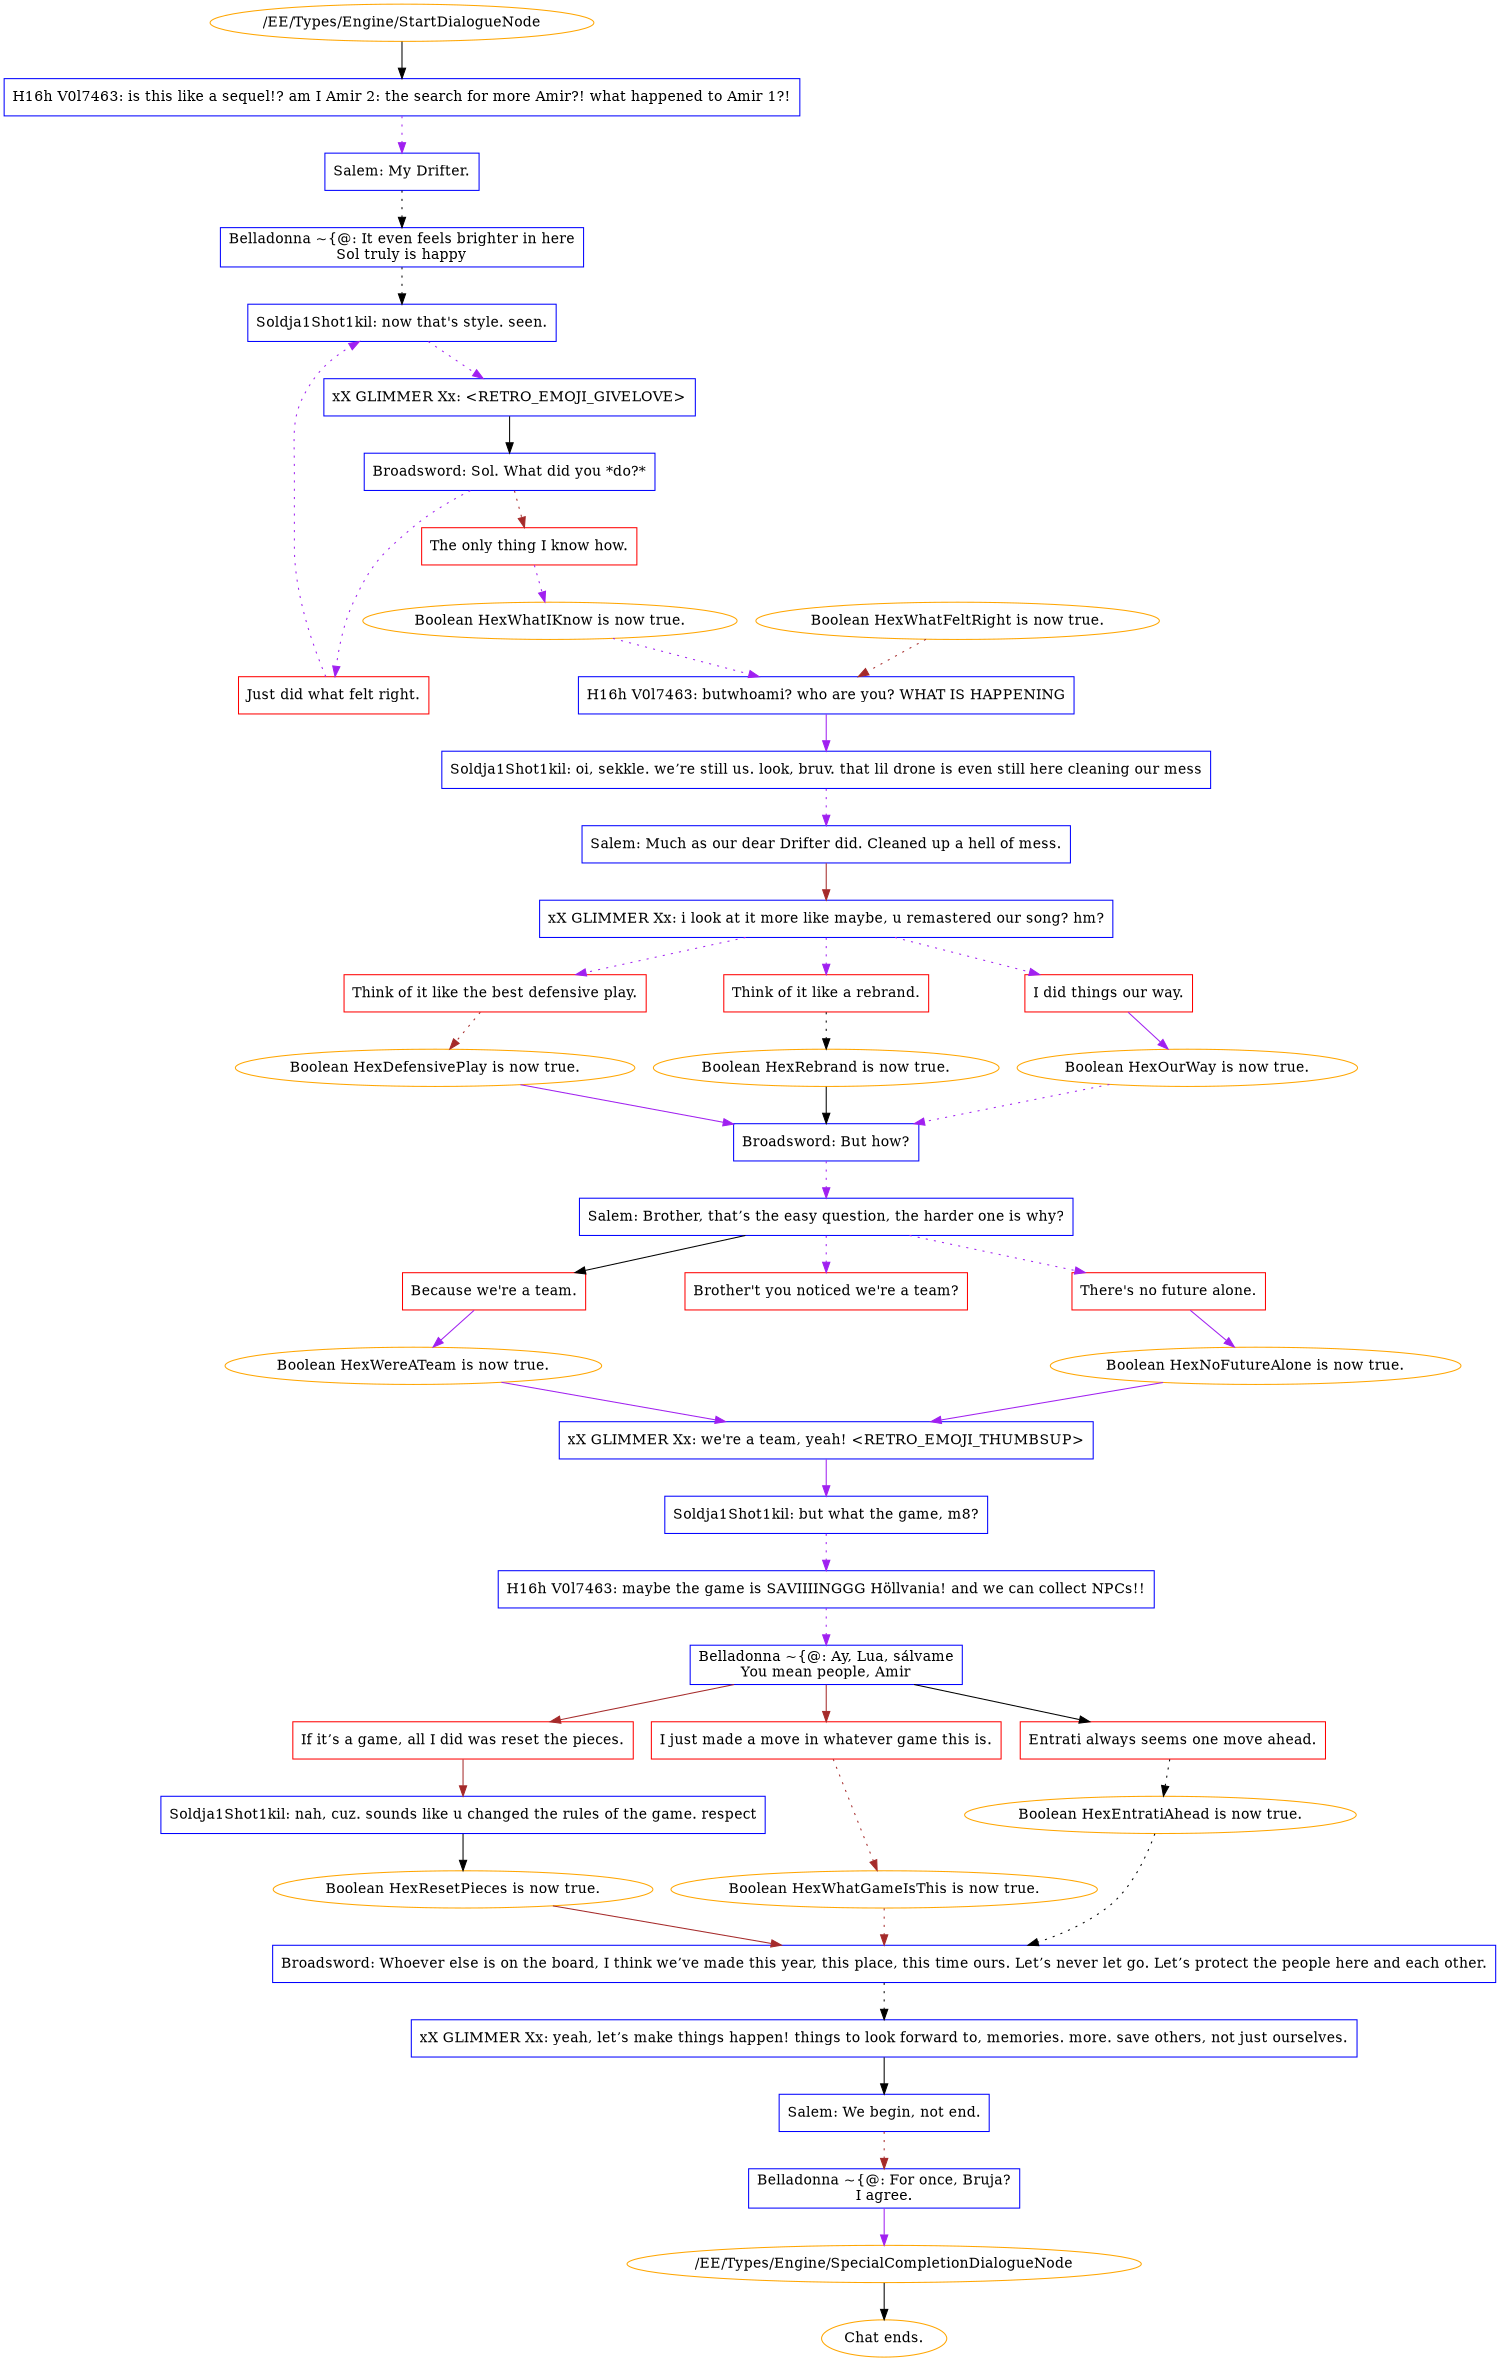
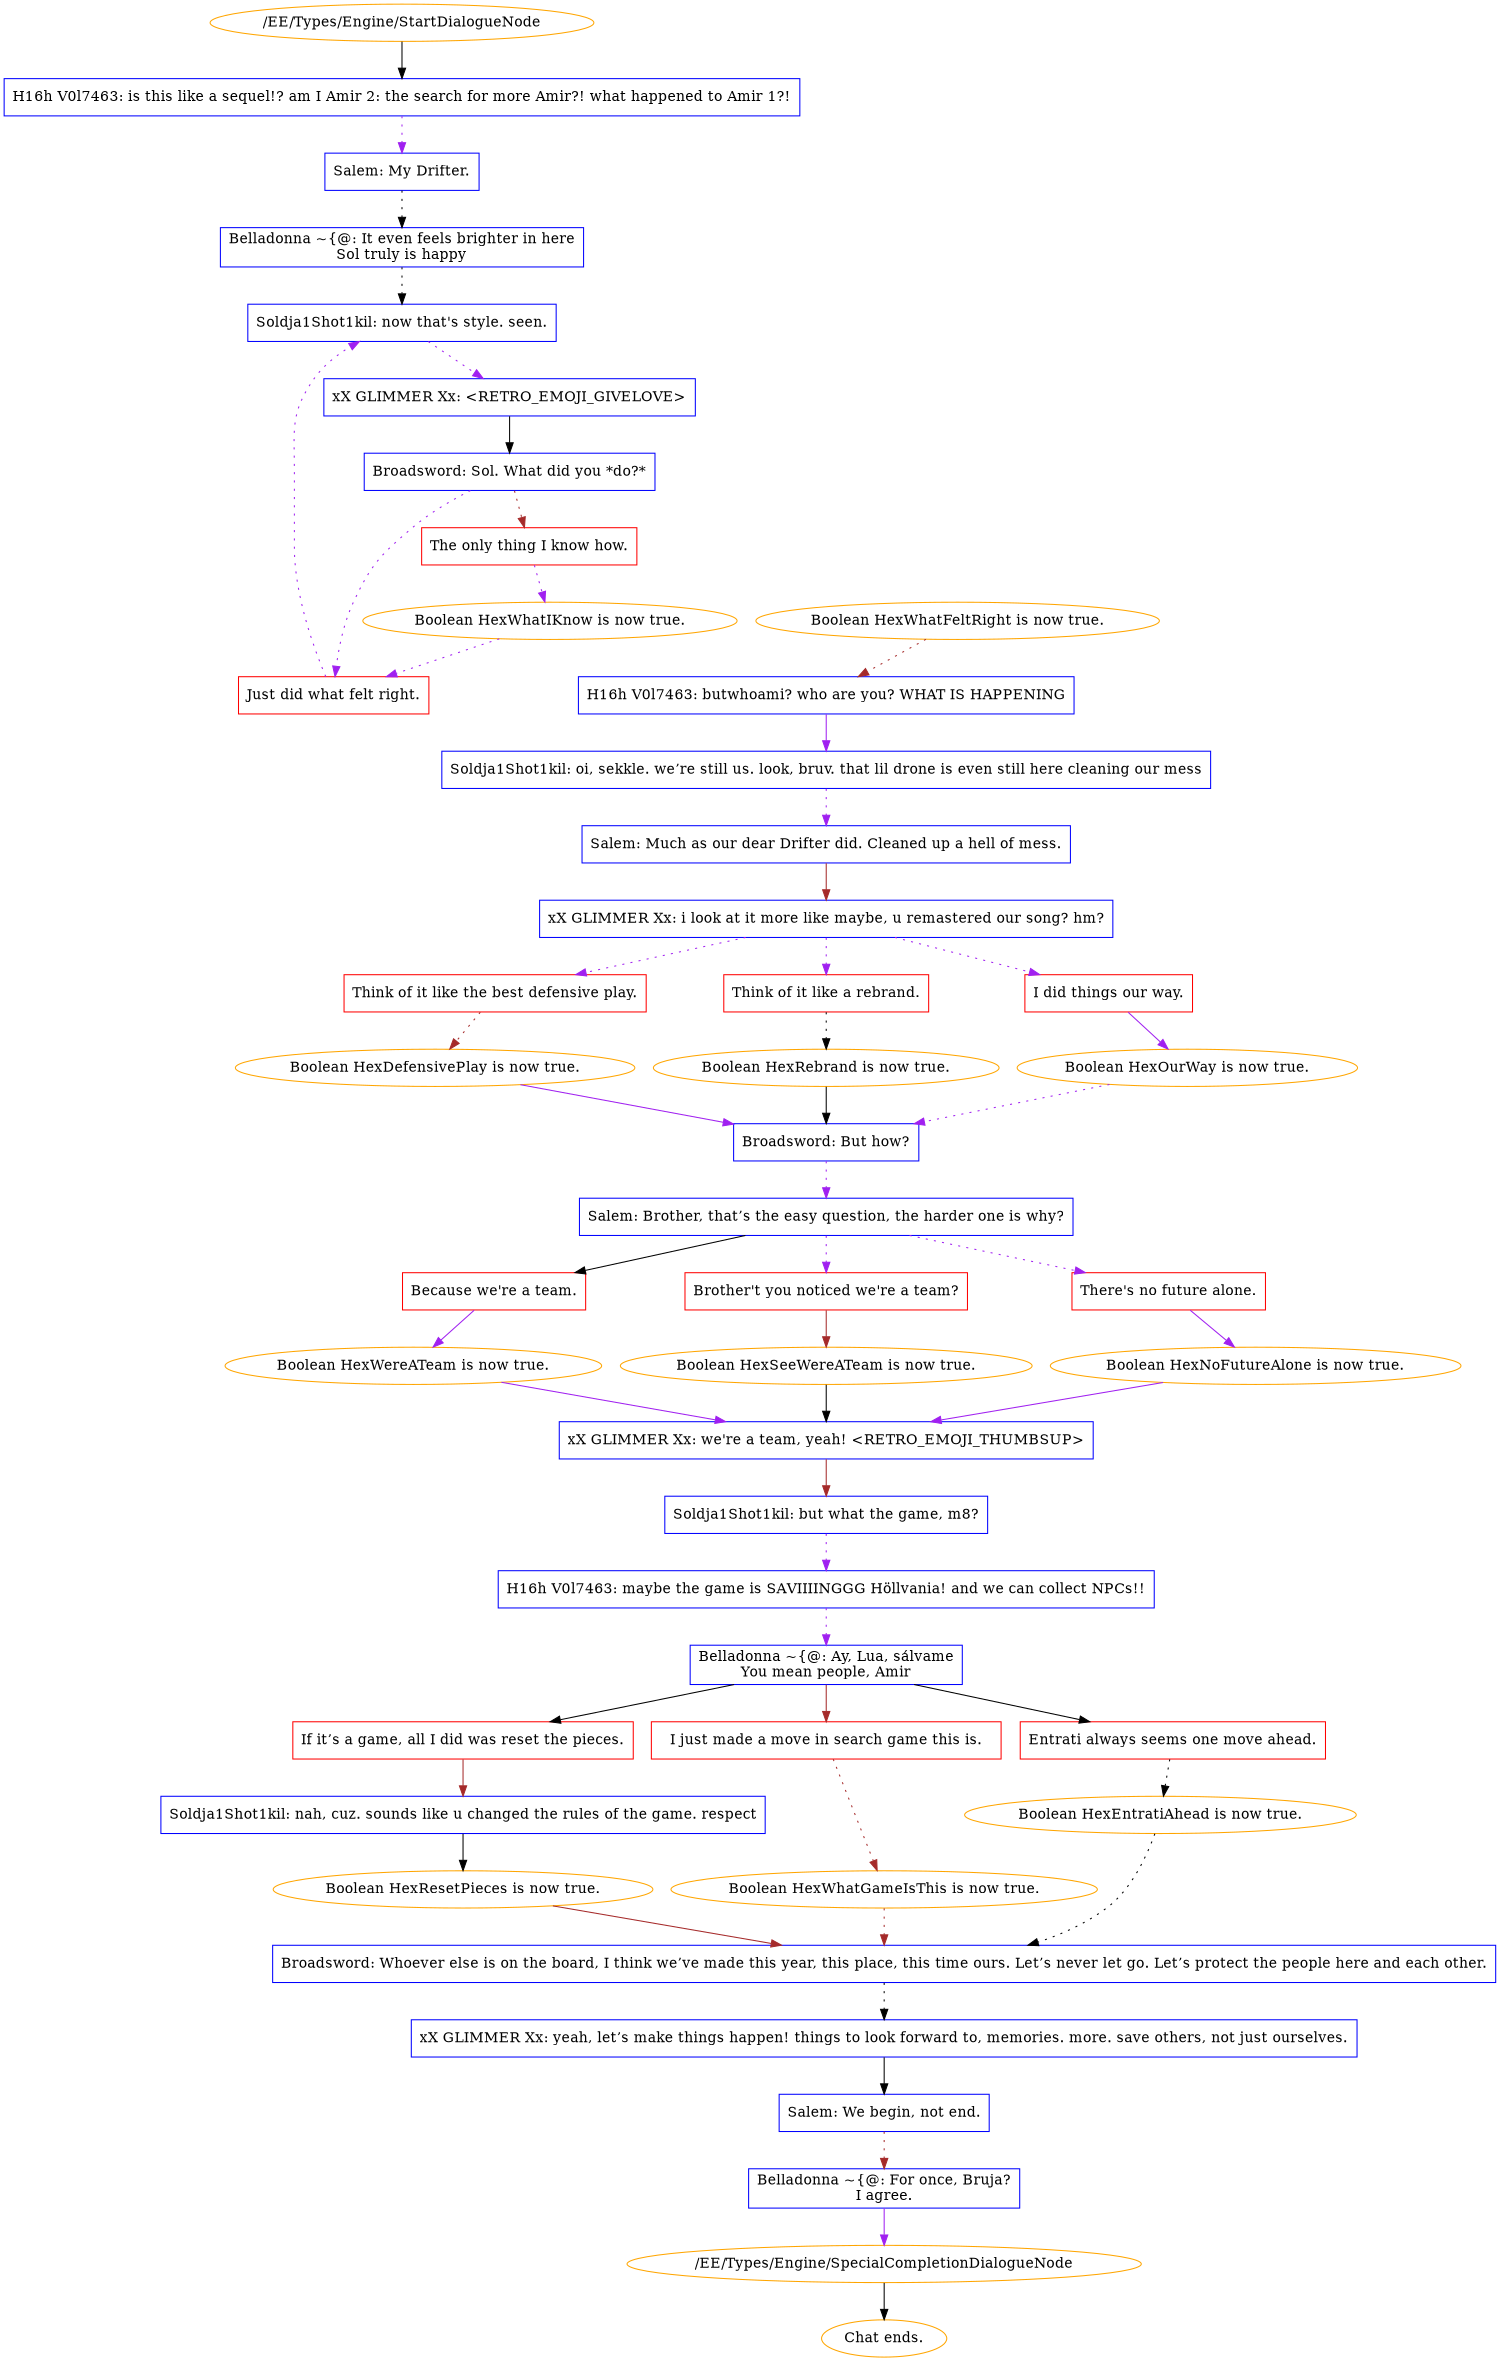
  digraph {
    node [color=blue shape=box]
    edge [color=purple style=dotted]
    n1 [color=orange label="/EE/Types/Engine/StartDialogueNode" shape=""]
    n2 [label="H16h V0l7463: is this like a sequel!? am I Amir 2: the search for more Amir?! what happened to Amir 1?!"]
    n3 [label="Salem: My Drifter."]
    n4 [label="Belladonna ~{@: It even feels brighter in here\nSol truly is happy"]
    n5 [label="Soldja1Shot1kil: now that's style. seen."]
    n6 [label="xX GLIMMER Xx: <RETRO_EMOJI_GIVELOVE>"]
    n7 [label="Broadsword: Sol. What did you *do?*"]
    n8 [color=red label="Just did what felt right."]
    n9 [color=red label="The only thing I know how."]
    n10 [color=orange label="Boolean HexWhatIKnow is now true." shape=""]
    n11 [color=orange label="Boolean HexWhatFeltRight is now true." shape=""]
    n12 [label="H16h V0l7463: butwhoami? who are you? WHAT IS HAPPENING"]
    n13 [label="Soldja1Shot1kil: oi, sekkle. we’re still us. look, bruv. that lil drone is even still here cleaning our mess"]
    n14 [label="Salem: Much as our dear Drifter did. Cleaned up a hell of mess."]
    n15 [label="xX GLIMMER Xx: i look at it more like maybe, u remastered our song? hm?"]
    n16 [color=red label="Think of it like the best defensive play."]
    n17 [color=red label="Think of it like a rebrand."]
    n18 [color=red label="I did things our way."]
    n19 [color=orange label="Boolean HexDefensivePlay is now true." shape=""]
    n20 [color=orange label="Boolean HexRebrand is now true." shape=""]
    n21 [color=orange label="Boolean HexOurWay is now true." shape=""]
    n22 [label="Broadsword: But how?"]
    n23 [label="Salem: Brother, that’s the easy question, the harder one is why?"]
    n24 [color=red label="Because we're a team."]
    n25 [color=red label="Brother't you noticed we're a team?"]
    n26 [color=red label="There's no future alone."]
    n27 [color=orange label="Boolean HexWereATeam is now true." shape=""]
+   n28 [color=orange label="Boolean HexSeeWereATeam is now true." shape=""]
    n29 [color=orange label="Boolean HexNoFutureAlone is now true." shape=""]
    n30 [label="xX GLIMMER Xx: we're a team, yeah! <RETRO_EMOJI_THUMBSUP>"]
    n31 [label="Soldja1Shot1kil: but what the game, m8?"]
    n32 [label="H16h V0l7463: maybe the game is SAVIIIINGGG Höllvania! and we can collect NPCs!!"]
    n33 [label="Belladonna ~{@: Ay, Lua, sálvame\nYou mean people, Amir"]
    n34 [color=red label="If it’s a game, all I did was reset the pieces."]
-   n35 [color=red label="I just made a move in whatever game this is."]
+   n35 [color=red label="I just made a move in search game this is."]
    n36 [color=red label="Entrati always seems one move ahead."]
    n37 [label="Soldja1Shot1kil: nah, cuz. sounds like u changed the rules of the game. respect"]
    n38 [color=orange label="Boolean HexWhatGameIsThis is now true." shape=""]
    n39 [color=orange label="Boolean HexEntratiAhead is now true." shape=""]
    n40 [color=orange label="Boolean HexResetPieces is now true." shape=""]
    n41 [label="Broadsword: Whoever else is on the board, I think we’ve made this year, this place, this time ours. Let’s never let go. Let’s protect the people here and each other."]
    n42 [label="xX GLIMMER Xx: yeah, let’s make things happen! things to look forward to, memories. more. save others, not just ourselves."]
    n43 [label="Salem: We begin, not end."]
    n44 [label="Belladonna ~{@: For once, Bruja?\nI agree."]
    n45 [color=orange label="/EE/Types/Engine/SpecialCompletionDialogueNode" shape=""]
    "Chat ends." [color=orange shape=""]
    n1 -> n2 [color=black style=solid]
    n2 -> n3
    n3 -> n4 [color=black]
    n4 -> n5 [color=black]
    n5 -> n6
    n6 -> n7 [color=black style=solid]
    n7 -> n8
    n7 -> n9 [color=brown]
    n8 -> n5
    n9 -> n10
-   n10 -> n12
+   n10 -> n8
    n11 -> n12 [color=brown]
    n12 -> n13 [style=solid]
    n13 -> n14
    n14 -> n15 [color=brown style=solid]
    n15 -> n16
    n15 -> n17
    n15 -> n18
    n16 -> n19 [color=brown]
    n17 -> n20 [color=black]
    n18 -> n21 [style=solid]
    n19 -> n22 [style=solid]
    n20 -> n22 [color=black style=solid]
    n21 -> n22
    n22 -> n23
    n23 -> n24 [color=black style=solid]
    n23 -> n25
    n23 -> n26
    n24 -> n27 [style=solid]
+   n25 -> n28 [color=brown style=solid]
    n26 -> n29 [style=solid]
    n27 -> n30 [style=solid]
+   n28 -> n30 [color=black style=solid]
    n29 -> n30 [style=solid]
-   n30 -> n31 [style=solid]
+   n30 -> n31 [color=brown style=solid]
    n31 -> n32
    n32 -> n33
-   n33 -> n34 [color=brown style=solid]
+   n33 -> n34 [color=black style=solid]
    n33 -> n35 [color=brown style=solid]
    n33 -> n36 [color=black style=solid]
    n34 -> n37 [color=brown style=solid]
    n35 -> n38 [color=brown]
    n36 -> n39 [color=black]
    n37 -> n40 [color=black style=solid]
    n38 -> n41 [color=brown]
    n39 -> n41 [color=black]
    n40 -> n41 [color=brown style=solid]
    n41 -> n42 [color=black]
    n42 -> n43 [color=black style=solid]
    n43 -> n44 [color=brown]
    n44 -> n45 [style=solid]
    n45 -> "Chat ends." [color=black style=solid]
  }
